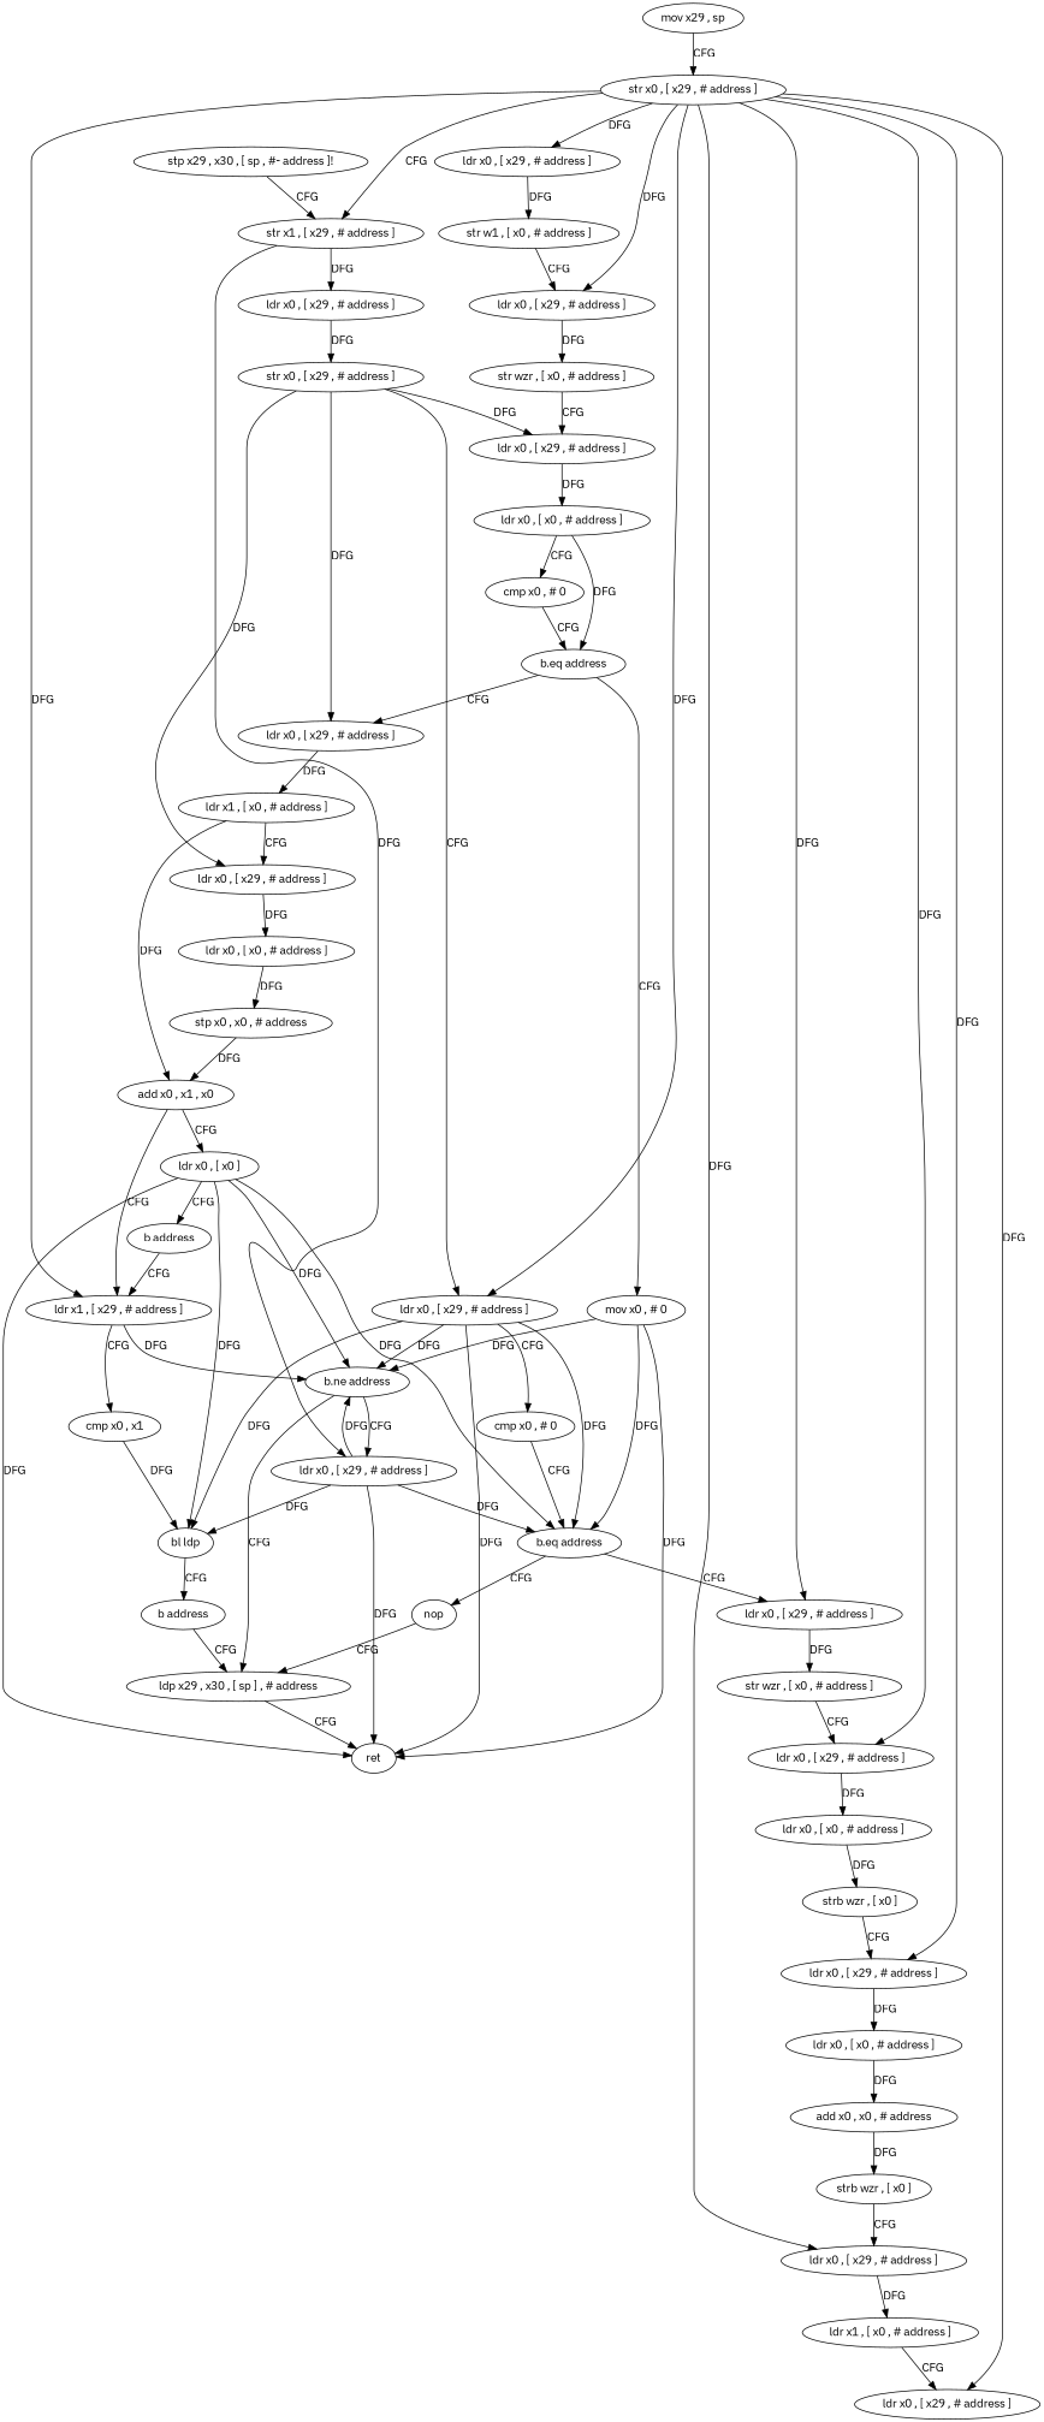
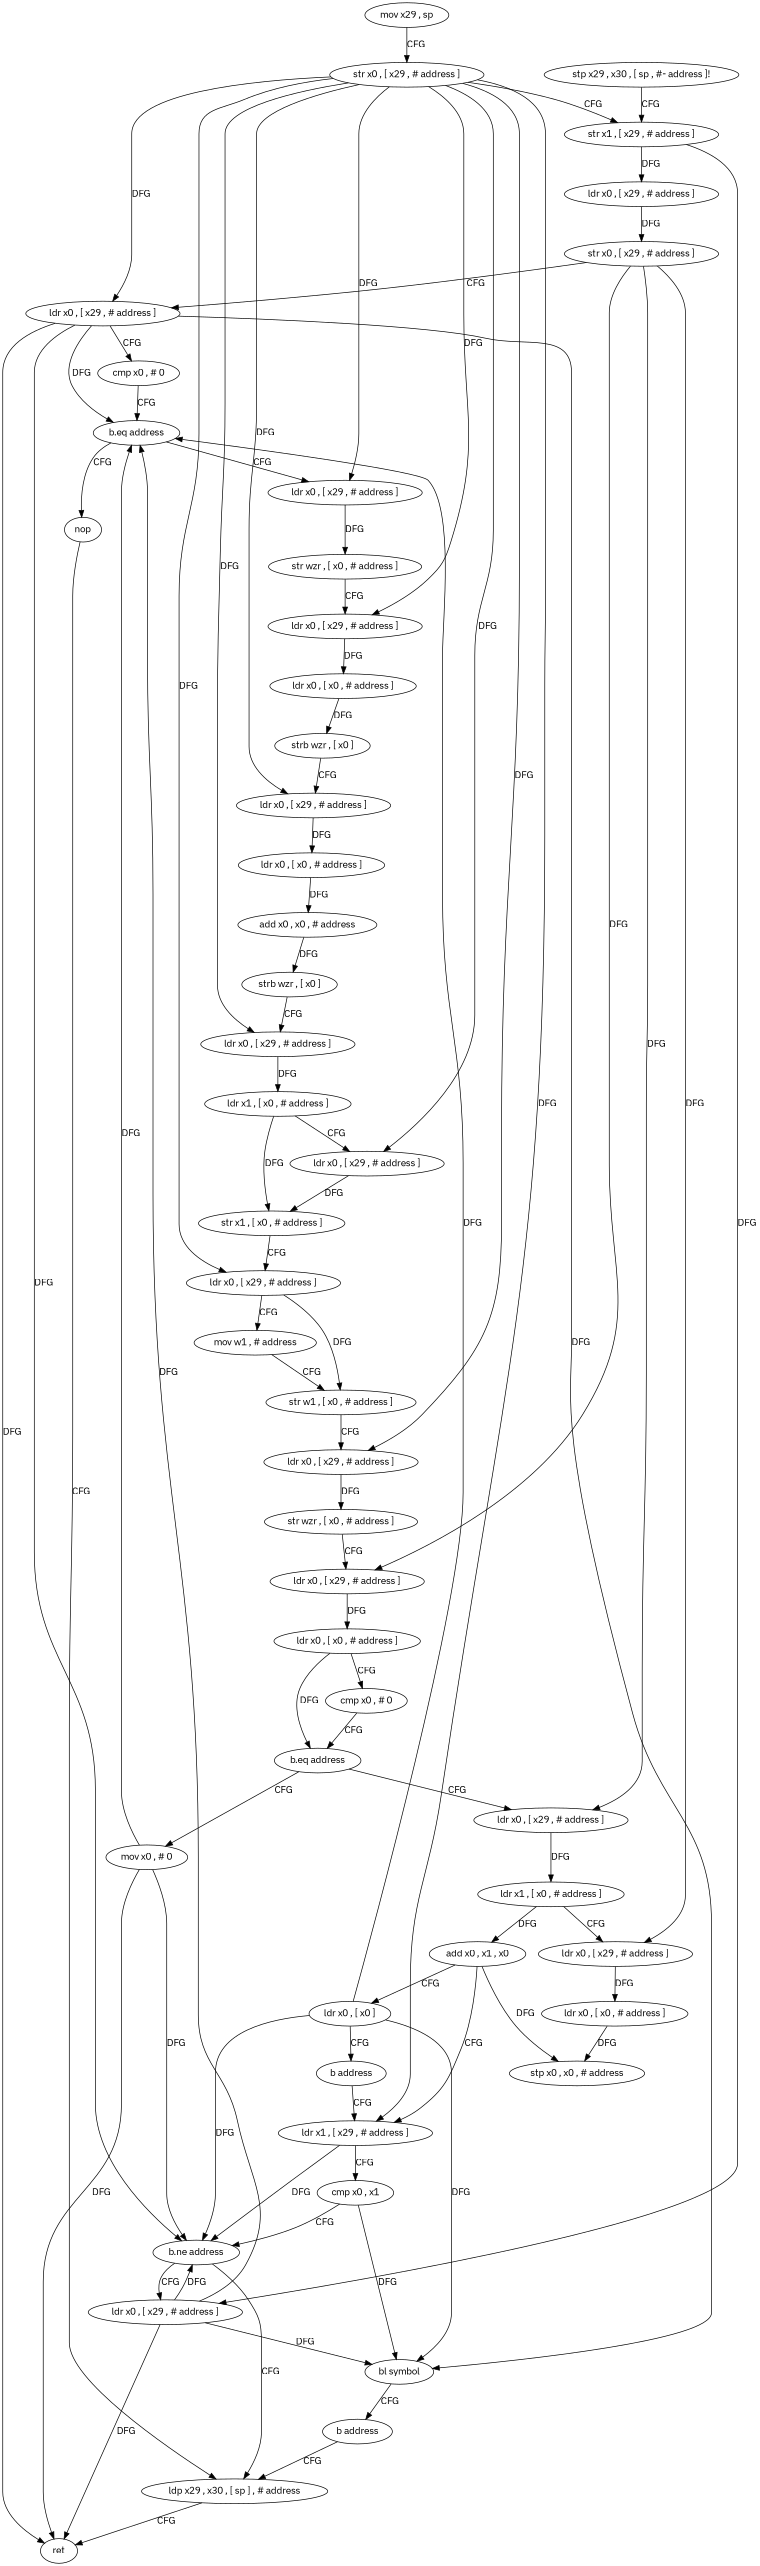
  digraph {
    fontname="IBM Plex Sans"
    node [fontname="IBM Plex Sans"]
    edge [fontname="IBM Plex Sans"]
    n1 [label="stp x29 , x30 , [ sp , #- address ]!"]
    n2 [label="str x1 , [ x29 , # address ]"]
    n3 [label="mov x29 , sp"]
    n4 [label="str x0 , [ x29 , # address ]"]
    n5 [label="ldr x0 , [ x29 , # address ]"]
    n6 [label="ldr x0 , [ x29 , # address ]"]
    n7 [label="ldr x0 , [ x29 , # address ]"]
    n8 [label="ldr x0 , [ x29 , # address ]"]
    n9 [label="ldr x0 , [ x29 , # address ]"]
    n10 [label="ldr x0 , [ x29 , # address ]"]
    n11 [label="ldr x0 , [ x29 , # address ]"]
    n12 [label="ldr x0 , [ x29 , # address ]"]
    n13 [label="ldr x1 , [ x29 , # address ]"]
    n14 [label="ldr x0 , [ x29 , # address ]"]
    n15 [label="ldr x0 , [ x29 , # address ]"]
    n16 [label="cmp x0 , # 0"]
    n17 [label="b.eq address"]
    n18 [label=ret]
-   n19 [label="bl ldp"]
+   n19 [label="bl symbol"]
    n20 [label="b.ne address"]
    n21 [label="str wzr , [ x0 , # address ]"]
    n22 [label="ldr x0 , [ x0 , # address ]"]
    n23 [label="ldr x0 , [ x0 , # address ]"]
    n24 [label="ldr x1 , [ x0 , # address ]"]
+   n25 [label="str x1 , [ x0 , # address ]"]
+   n26 [label="mov w1 , # address"]
    n27 [label="str w1 , [ x0 , # address ]"]
    n28 [label="str wzr , [ x0 , # address ]"]
    n29 [label="cmp x0 , x1"]
    n30 [label="str x0 , [ x29 , # address ]"]
    n31 [label="ldr x0 , [ x29 , # address ]"]
    n32 [label="ldr x0 , [ x29 , # address ]"]
    n33 [label="ldr x0 , [ x29 , # address ]"]
    n34 [label="ldr x0 , [ x0 , # address ]"]
    n35 [label="ldr x1 , [ x0 , # address ]"]
    n36 [label="ldr x0 , [ x0 , # address ]"]
    n37 [label=nop]
    n38 [label="b address"]
    n39 [label="ldp x29 , x30 , [ sp ] , # address"]
    n40 [label="strb wzr , [ x0 ]"]
    n41 [label="add x0 , x0 , # address"]
    n42 [label="strb wzr , [ x0 ]"]
    n43 [label="cmp x0 , # 0"]
    n44 [label="b.eq address"]
    n45 [label="mov x0 , # 0"]
    n46 [label="add x0 , x1 , x0"]
    n47 [label="ldr x0 , [ x0 ]"]
    n48 [label="stp x0 , x0 , # address"]
    n49 [label="b address"]
    n1 -> n2 [label=CFG]
    n2 -> n14 [label=DFG]
    n2 -> n15 [label=DFG]
    n3 -> n4 [label=CFG]
    n4 -> n2 [label=CFG]
    n4 -> n5 [label=DFG]
    n4 -> n6 [label=DFG]
    n4 -> n7 [label=DFG]
    n4 -> n8 [label=DFG]
    n4 -> n9 [label=DFG]
    n4 -> n10 [label=DFG]
    n4 -> n11 [label=DFG]
    n4 -> n12 [label=DFG]
    n4 -> n13 [label=DFG]
    n5 -> n16 [label=CFG]
    n5 -> n17 [label=DFG]
    n5 -> n18 [label=DFG]
    n5 -> n19 [label=DFG]
    n5 -> n20 [label=DFG]
    n6 -> n21 [label=DFG]
    n7 -> n22 [label=DFG]
    n8 -> n23 [label=DFG]
    n9 -> n24 [label=DFG]
+   n10 -> n25 [label=DFG]
+   n11 -> n26 [label=CFG]
    n11 -> n27 [label=DFG]
    n12 -> n28 [label=DFG]
    n13 -> n20 [label=DFG]
    n13 -> n29 [label=CFG]
    n14 -> n30 [label=DFG]
    n15 -> n17 [label=DFG]
    n15 -> n18 [label=DFG]
    n15 -> n19 [label=DFG]
    n15 -> n20 [label=DFG]
    n16 -> n17 [label=CFG]
    n17 -> n6 [label=CFG]
    n17 -> n37 [label=CFG]
    n19 -> n38 [label=CFG]
    n20 -> n15 [label=CFG]
    n20 -> n39 [label=CFG]
    n21 -> n7 [label=CFG]
    n22 -> n40 [label=DFG]
    n23 -> n41 [label=DFG]
    n24 -> n10 [label=CFG]
+   n24 -> n25 [label=DFG]
+   n25 -> n11 [label=CFG]
+   n26 -> n27 [label=CFG]
    n27 -> n12 [label=CFG]
    n28 -> n31 [label=CFG]
    n29 -> n19 [label=DFG]
+   n29 -> n20 [label=CFG]
    n30 -> n5 [label=CFG]
    n30 -> n31 [label=DFG]
    n30 -> n32 [label=DFG]
    n30 -> n33 [label=DFG]
    n31 -> n34 [label=DFG]
    n32 -> n35 [label=DFG]
    n33 -> n36 [label=DFG]
    n34 -> n43 [label=CFG]
    n34 -> n44 [label=DFG]
    n35 -> n33 [label=CFG]
    n35 -> n46 [label=DFG]
    n36 -> n48 [label=DFG]
    n37 -> n39 [label=CFG]
    n38 -> n39 [label=CFG]
    n39 -> n18 [label=CFG]
    n40 -> n8 [label=CFG]
    n41 -> n42 [label=DFG]
    n42 -> n9 [label=CFG]
    n43 -> n44 [label=CFG]
    n44 -> n32 [label=CFG]
    n44 -> n45 [label=CFG]
    n45 -> n17 [label=DFG]
    n45 -> n18 [label=DFG]
    n45 -> n20 [label=DFG]
    n46 -> n13 [label=CFG]
    n46 -> n47 [label=CFG]
    n47 -> n17 [label=DFG]
-   n47 -> n18 [label=DFG]
    n47 -> n19 [label=DFG]
    n47 -> n20 [label=DFG]
    n47 -> n49 [label=CFG]
-   n48 -> n46 [label=DFG]
+   n46 -> n48 [label=DFG]
    n49 -> n13 [label=CFG]
  }
